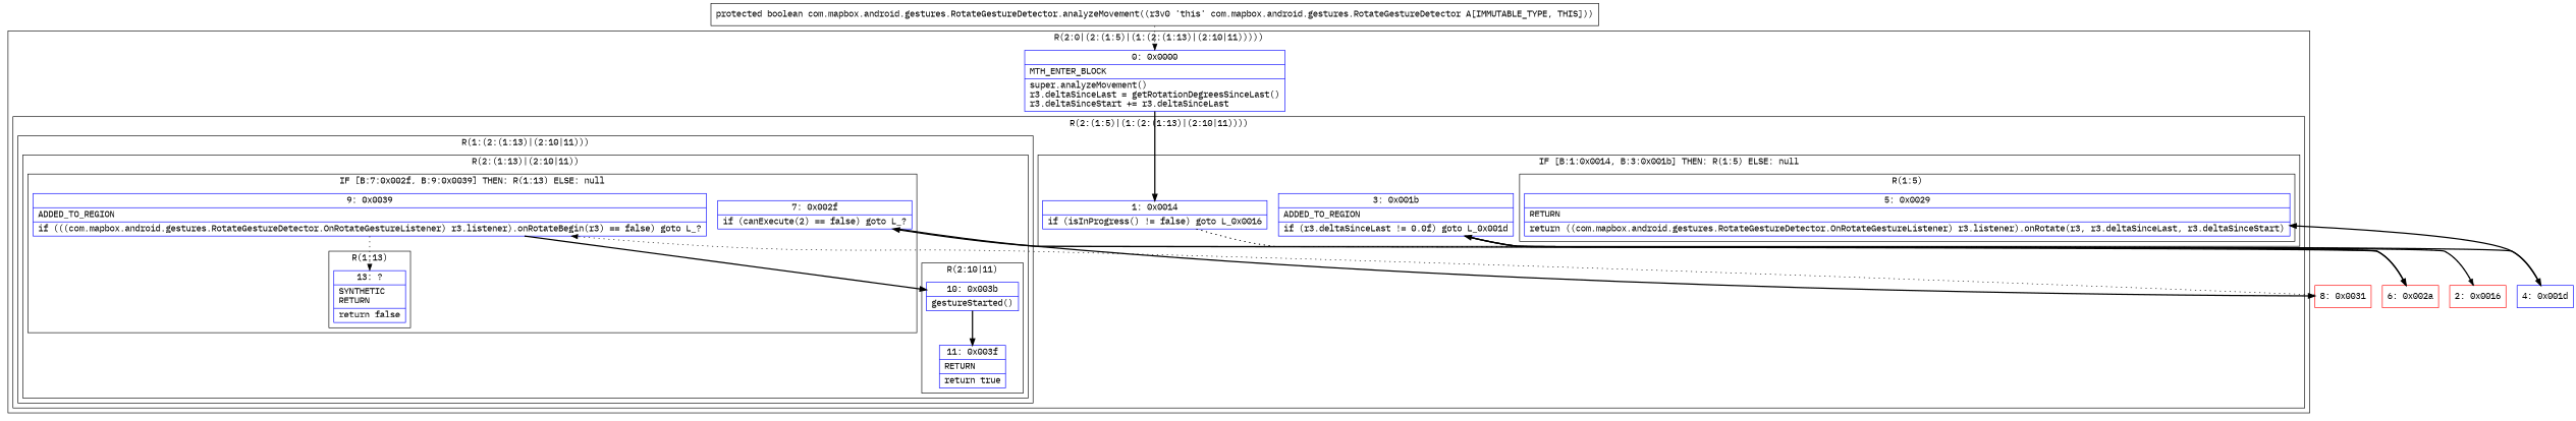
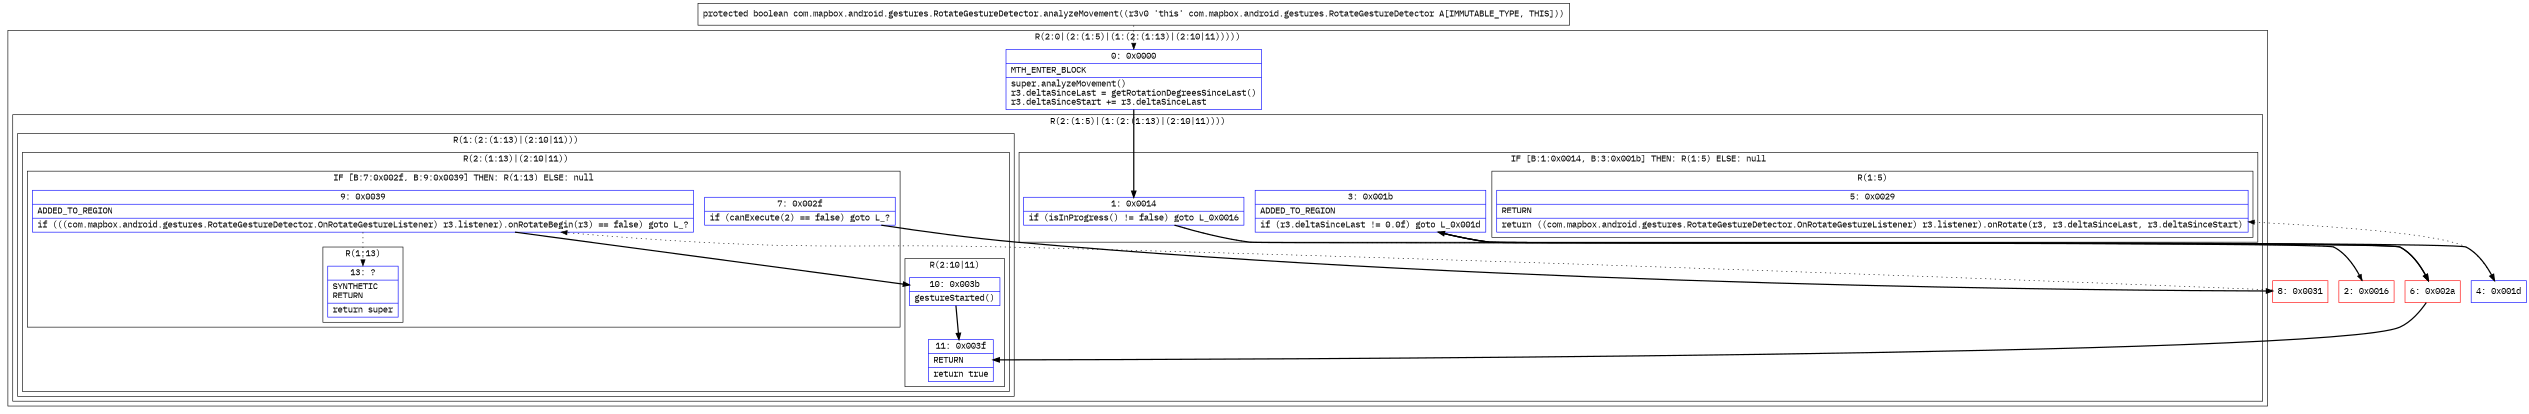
  digraph {
    fontname="IBM Plex Mono"
    node [color=blue fontname="IBM Plex Mono" shape=record]
    edge [fontname="IBM Plex Mono" style=bold]
    n1 [label="{5\:\ 0x0029|RETURN\l|return ((com.mapbox.android.gestures.RotateGestureDetector.OnRotateGestureListener) r3.listener).onRotate(r3, r3.deltaSinceLast, r3.deltaSinceStart)\l}"]
    n2 [label="{1\:\ 0x0014|if (isInProgress() != false) goto L_0x0016\l}"]
    n3 [label="{3\:\ 0x001b|ADDED_TO_REGION\l|if (r3.deltaSinceLast != 0.0f) goto L_0x001d\l}"]
-   n4 [label="{13\:\ ?|SYNTHETIC\lRETURN\l|return false\l}"]
+   n4 [label="{13\:\ ?|SYNTHETIC\lRETURN\l|return super\l}"]
    n5 [label="{7\:\ 0x002f|if (canExecute(2) == false) goto L_?\l}"]
    n6 [label="{9\:\ 0x0039|ADDED_TO_REGION\l|if (((com.mapbox.android.gestures.RotateGestureDetector.OnRotateGestureListener) r3.listener).onRotateBegin(r3) == false) goto L_?\l}"]
    n7 [label="{10\:\ 0x003b|gestureStarted()\l}"]
    n8 [label="{11\:\ 0x003f|RETURN\l|return true\l}"]
    n9 [label="{0\:\ 0x0000|MTH_ENTER_BLOCK\l|super.analyzeMovement()\lr3.deltaSinceLast = getRotationDegreesSinceLast()\lr3.deltaSinceStart += r3.deltaSinceLast\l}"]
    n10 [color=red label="{2\:\ 0x0016}"]
    n11 [color=red label="{6\:\ 0x002a}"]
    n12 [label="{4\:\ 0x001d}"]
    n13 [color=red label="{8\:\ 0x0031}"]
    n14 [label="{protected boolean com.mapbox.android.gestures.RotateGestureDetector.analyzeMovement((r3v0 'this' com.mapbox.android.gestures.RotateGestureDetector A[IMMUTABLE_TYPE, THIS])) }" color=""]
    subgraph cluster_1 {
      label="R(2:0|(2:(1:5)|(1:(2:(1:13)|(2:10|11)))))"
      n9
      subgraph cluster_2 {
        label="R(2:(1:5)|(1:(2:(1:13)|(2:10|11))))"
        subgraph cluster_3 {
          label="IF [B:1:0x0014, B:3:0x001b] THEN: R(1:5) ELSE: null"
          n2
          n3
          subgraph cluster_4 {
            label="R(1:5)"
            n1
          }
        }
        subgraph cluster_5 {
          label="R(1:(2:(1:13)|(2:10|11)))"
          subgraph cluster_6 {
            label="R(2:(1:13)|(2:10|11))"
            subgraph cluster_7 {
              label="IF [B:7:0x002f, B:9:0x0039] THEN: R(1:13) ELSE: null"
              n5
              n6
              subgraph cluster_8 {
                label="R(1:13)"
                n4
              }
            }
            subgraph cluster_9 {
              label="R(2:10|11)"
              n7
              n8
            }
          }
        }
      }
    }
    n2 -> n10 [style=dotted]
-   n2 -> n11 [style=dotted]
+   n2 -> n11
    n3 -> n11
    n3 -> n12
    n5 -> n13
    n6 -> n4 [style=dotted]
    n6 -> n7
    n7 -> n8
    n9 -> n2
    n10 -> n3
-   n11 -> n5
-   n12 -> n1
+   n11 -> n8
+   n12 -> n1 [style=dotted]
    n13 -> n6 [style=dotted]
    n14 -> n9 [style=dotted]
  }
